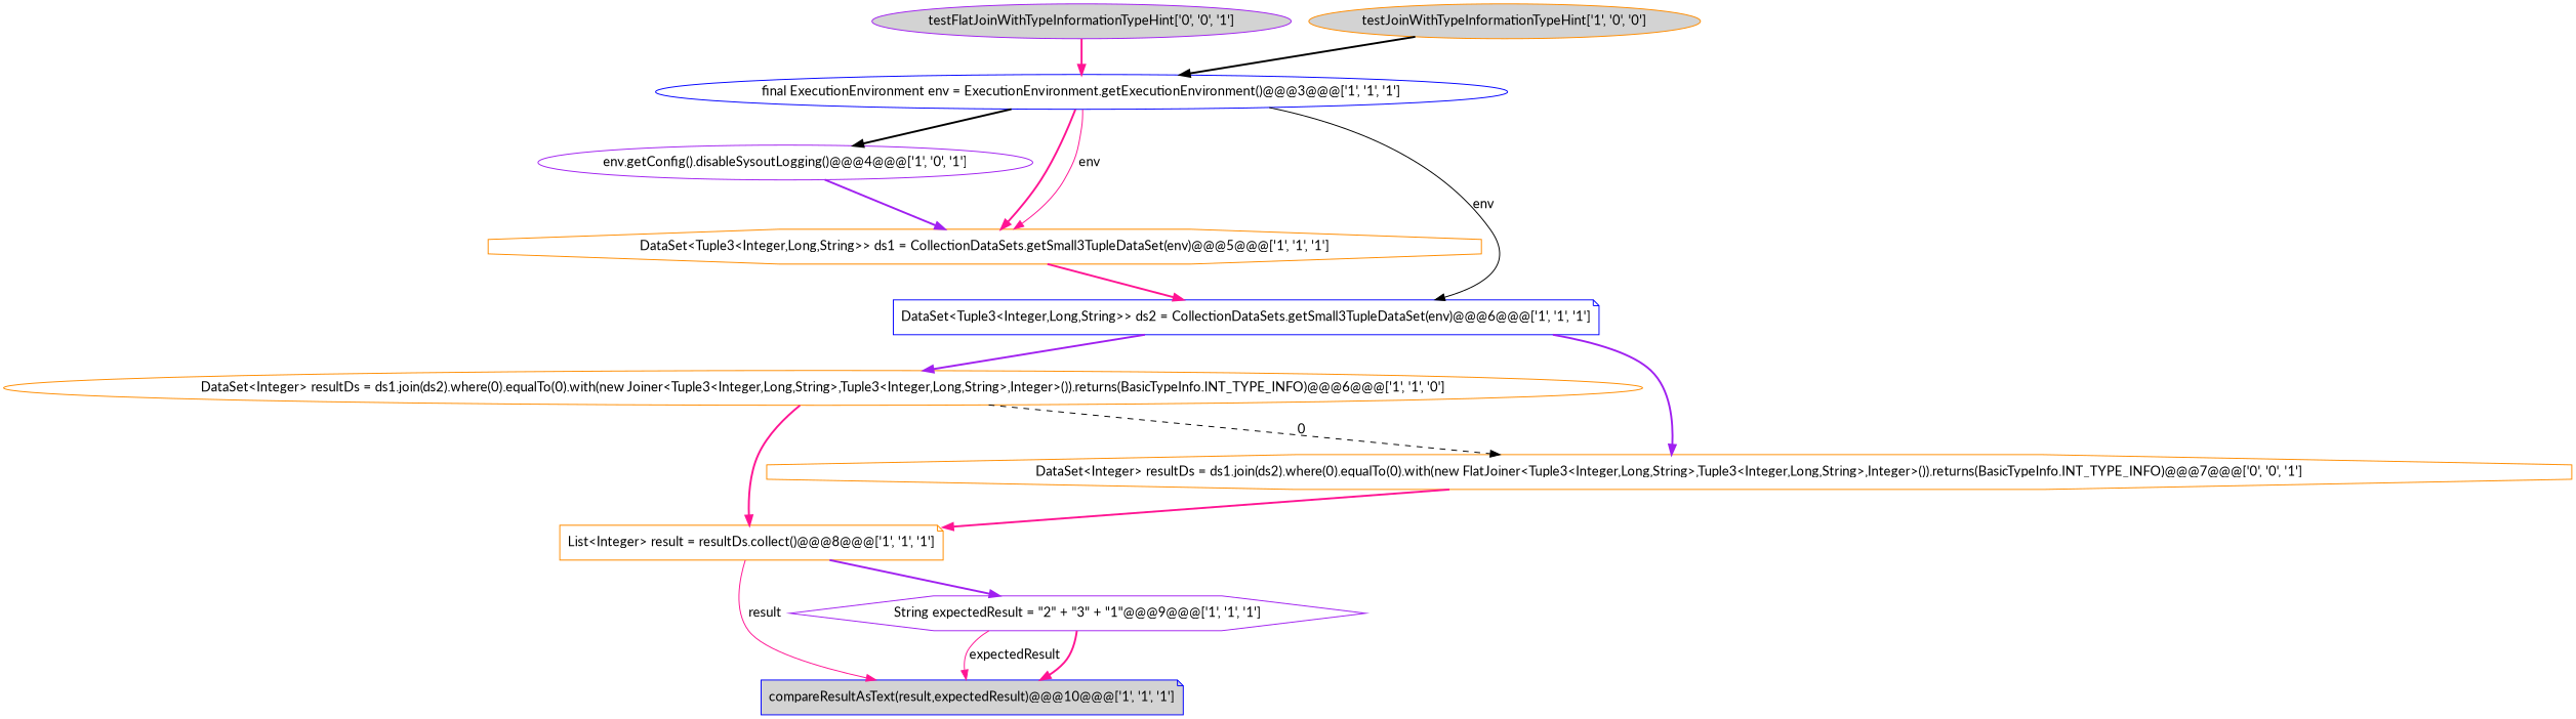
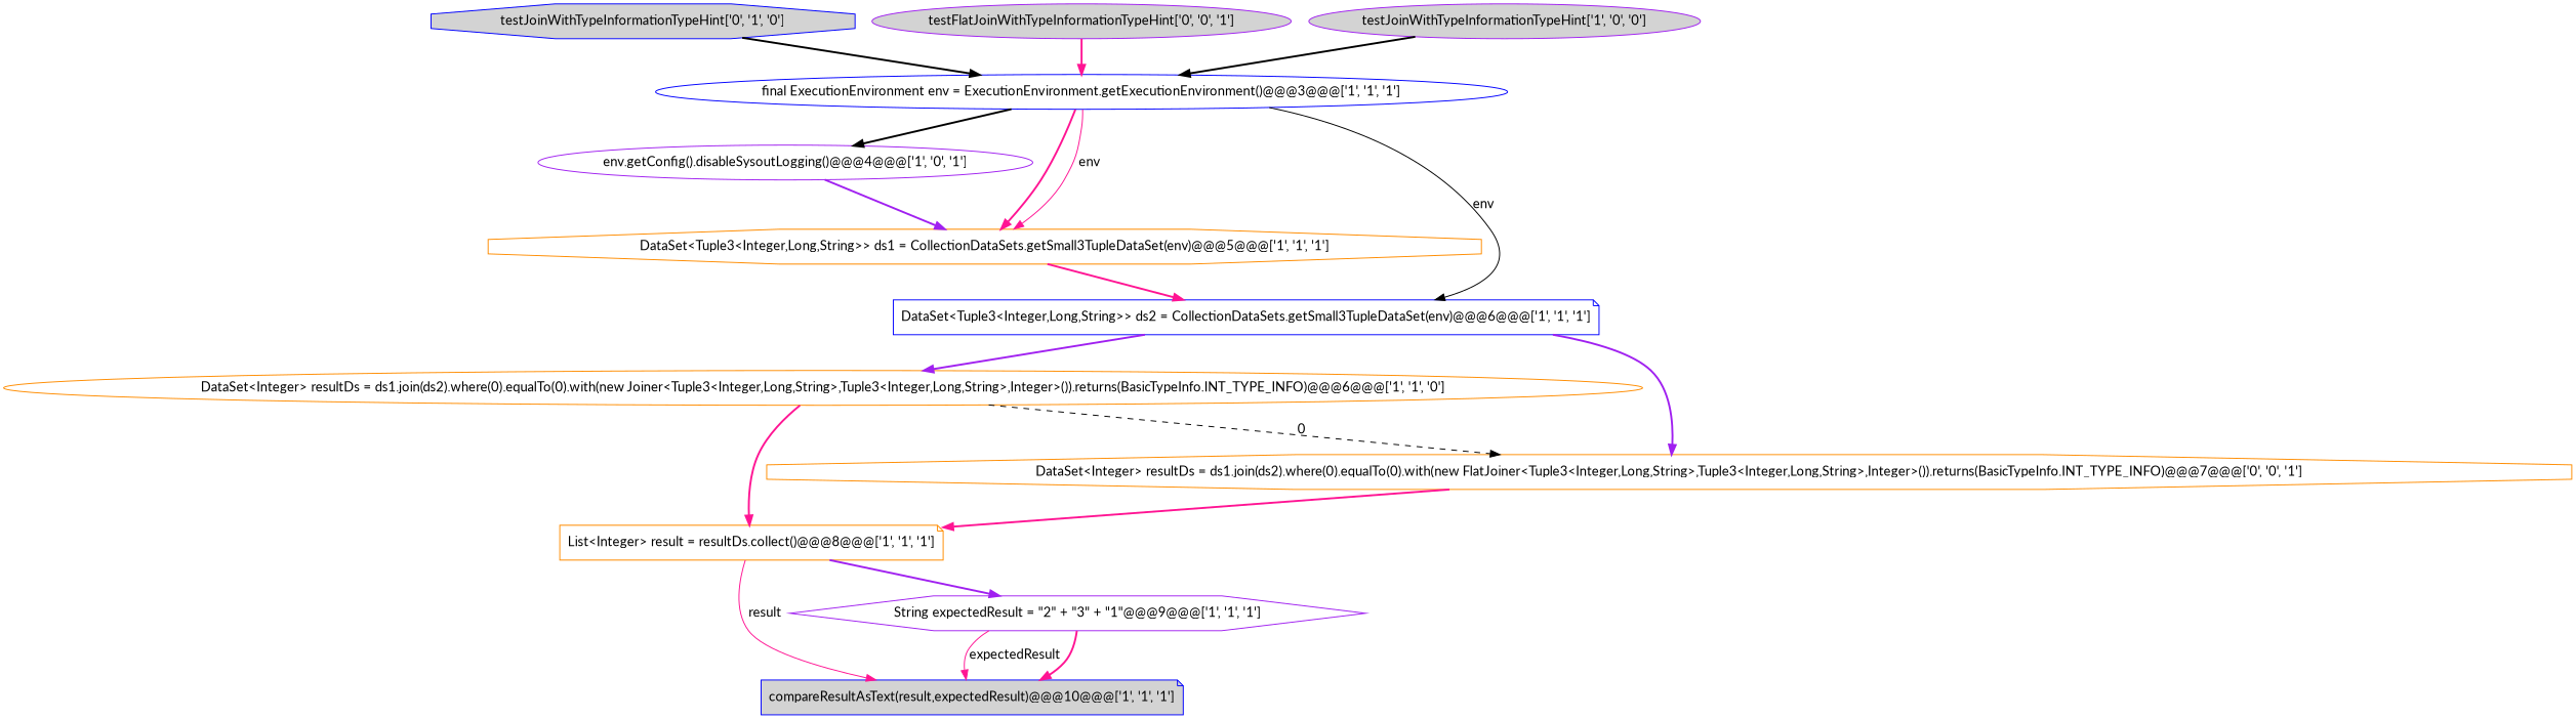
  digraph {
    fontname=Lato
    node [color=purple fillcolor=white fontname=Lato shape=ellipse style=filled]
    edge [color=deeppink fontname=Lato style=bold]
    n1 [label="env.getConfig().disableSysoutLogging()@@@4@@@['1', '0', '1']"]
    n2 [color=darkorange label="DataSet<Tuple3<Integer,Long,String>> ds1 = CollectionDataSets.getSmall3TupleDataSet(env)@@@5@@@['1', '1', '1']" shape=octagon]
    n3 [color=blue label="DataSet<Tuple3<Integer,Long,String>> ds2 = CollectionDataSets.getSmall3TupleDataSet(env)@@@6@@@['1', '1', '1']" shape=note]
    n4 [color=darkorange label="DataSet<Integer> resultDs = ds1.join(ds2).where(0).equalTo(0).with(new Joiner<Tuple3<Integer,Long,String>,Tuple3<Integer,Long,String>,Integer>()).returns(BasicTypeInfo.INT_TYPE_INFO)@@@6@@@['1', '1', '0']"]
    n5 [color=darkorange label="DataSet<Integer> resultDs = ds1.join(ds2).where(0).equalTo(0).with(new FlatJoiner<Tuple3<Integer,Long,String>,Tuple3<Integer,Long,String>,Integer>()).returns(BasicTypeInfo.INT_TYPE_INFO)@@@7@@@['0', '0', '1']" shape=octagon]
    n6 [color=darkorange label="List<Integer> result = resultDs.collect()@@@8@@@['1', '1', '1']" shape=note]
+   n7 [color=blue fillcolor=lightgray label="testJoinWithTypeInformationTypeHint['0', '1', '0']" shape=octagon]
    n8 [color=blue label="final ExecutionEnvironment env = ExecutionEnvironment.getExecutionEnvironment()@@@3@@@['1', '1', '1']"]
    n9 [fillcolor=lightgray label="testFlatJoinWithTypeInformationTypeHint['0', '0', '1']"]
    n10 [color=blue fillcolor=lightgray label="compareResultAsText(result,expectedResult)@@@10@@@['1', '1', '1']" shape=note]
    n11 [label="String expectedResult = \"2\" + \"3\" + \"1\"@@@9@@@['1', '1', '1']" shape=hexagon]
-   n12 [color=darkorange fillcolor=lightgray label="testJoinWithTypeInformationTypeHint['1', '0', '0']"]
+   n12 [fillcolor=lightgray label="testJoinWithTypeInformationTypeHint['1', '0', '0']"]
    n1 -> n2 [color=purple]
    n2 -> n3
    n3 -> n4 [color=purple]
    n3 -> n5 [color=purple]
    n4 -> n5 [color=black label=0 style=dashed]
    n4 -> n6
    n5 -> n6
    n6 -> n10 [label=result style=solid]
    n6 -> n11 [color=purple]
+   n7 -> n8 [color=black]
    n8 -> n1 [color=black]
    n8 -> n2
    n8 -> n2 [label=env style=solid]
    n8 -> n3 [color=black label=env style=solid]
    n9 -> n8
    n11 -> n10
    n11 -> n10 [label=expectedResult style=solid]
    n12 -> n8 [color=black]
  }
